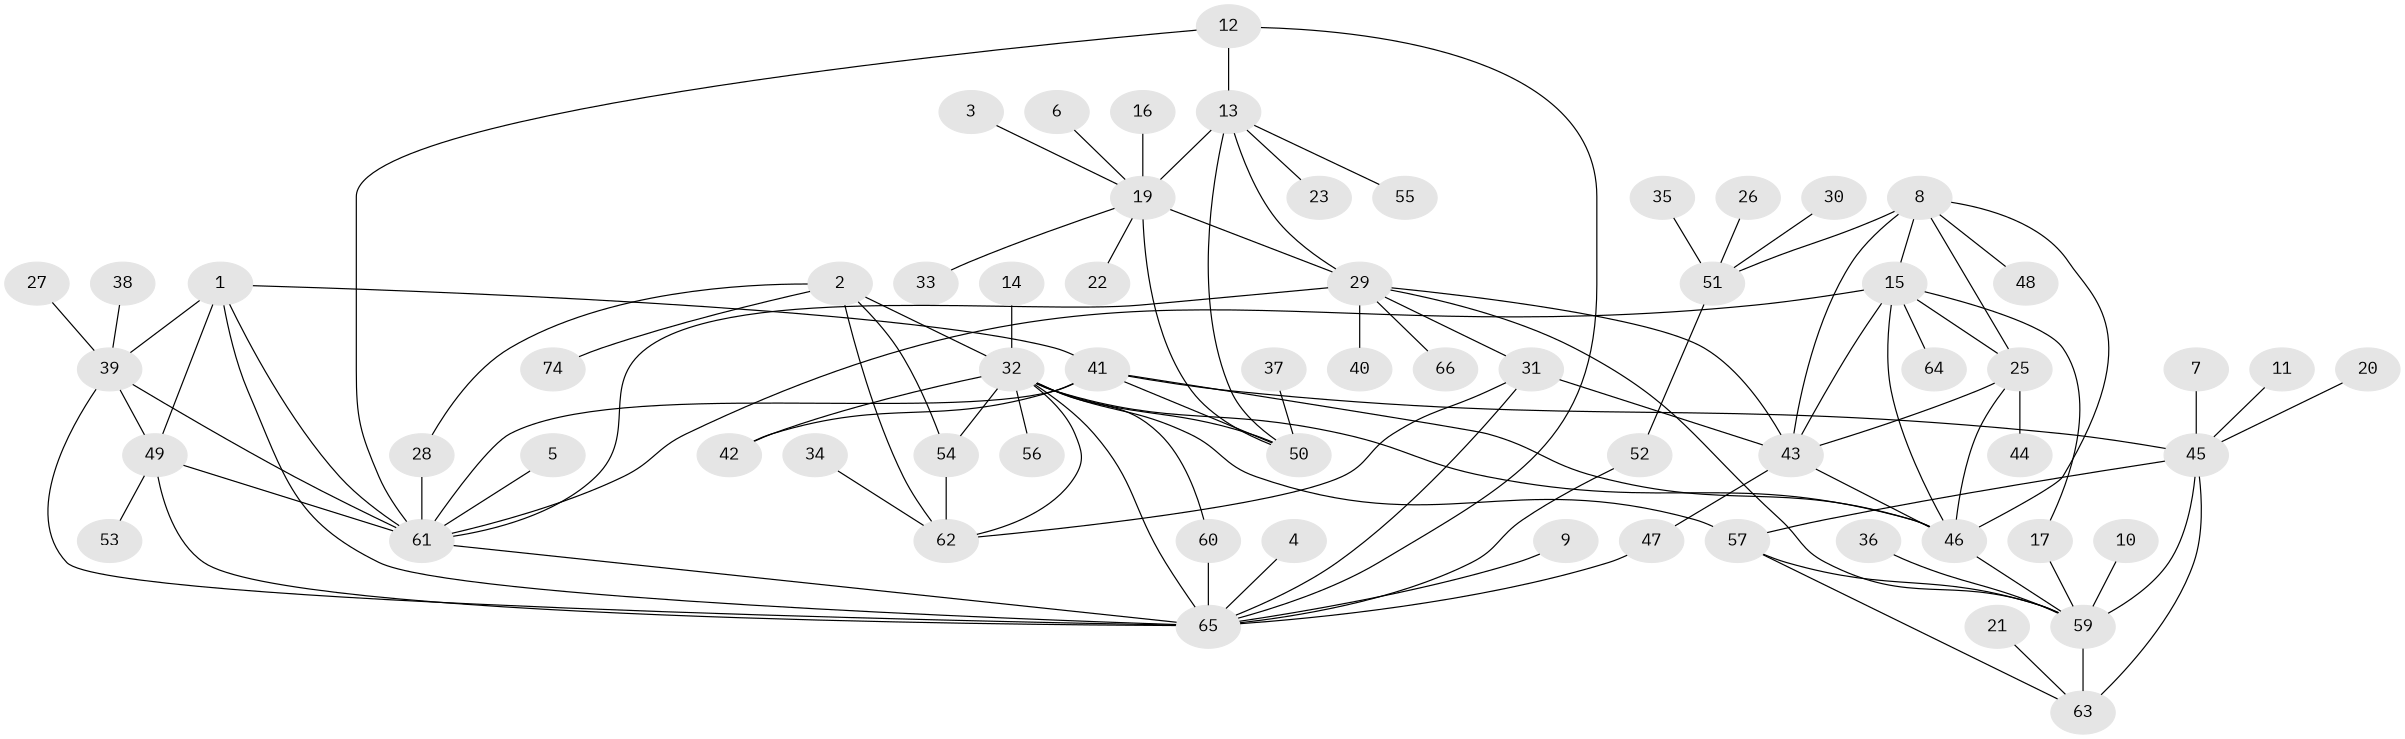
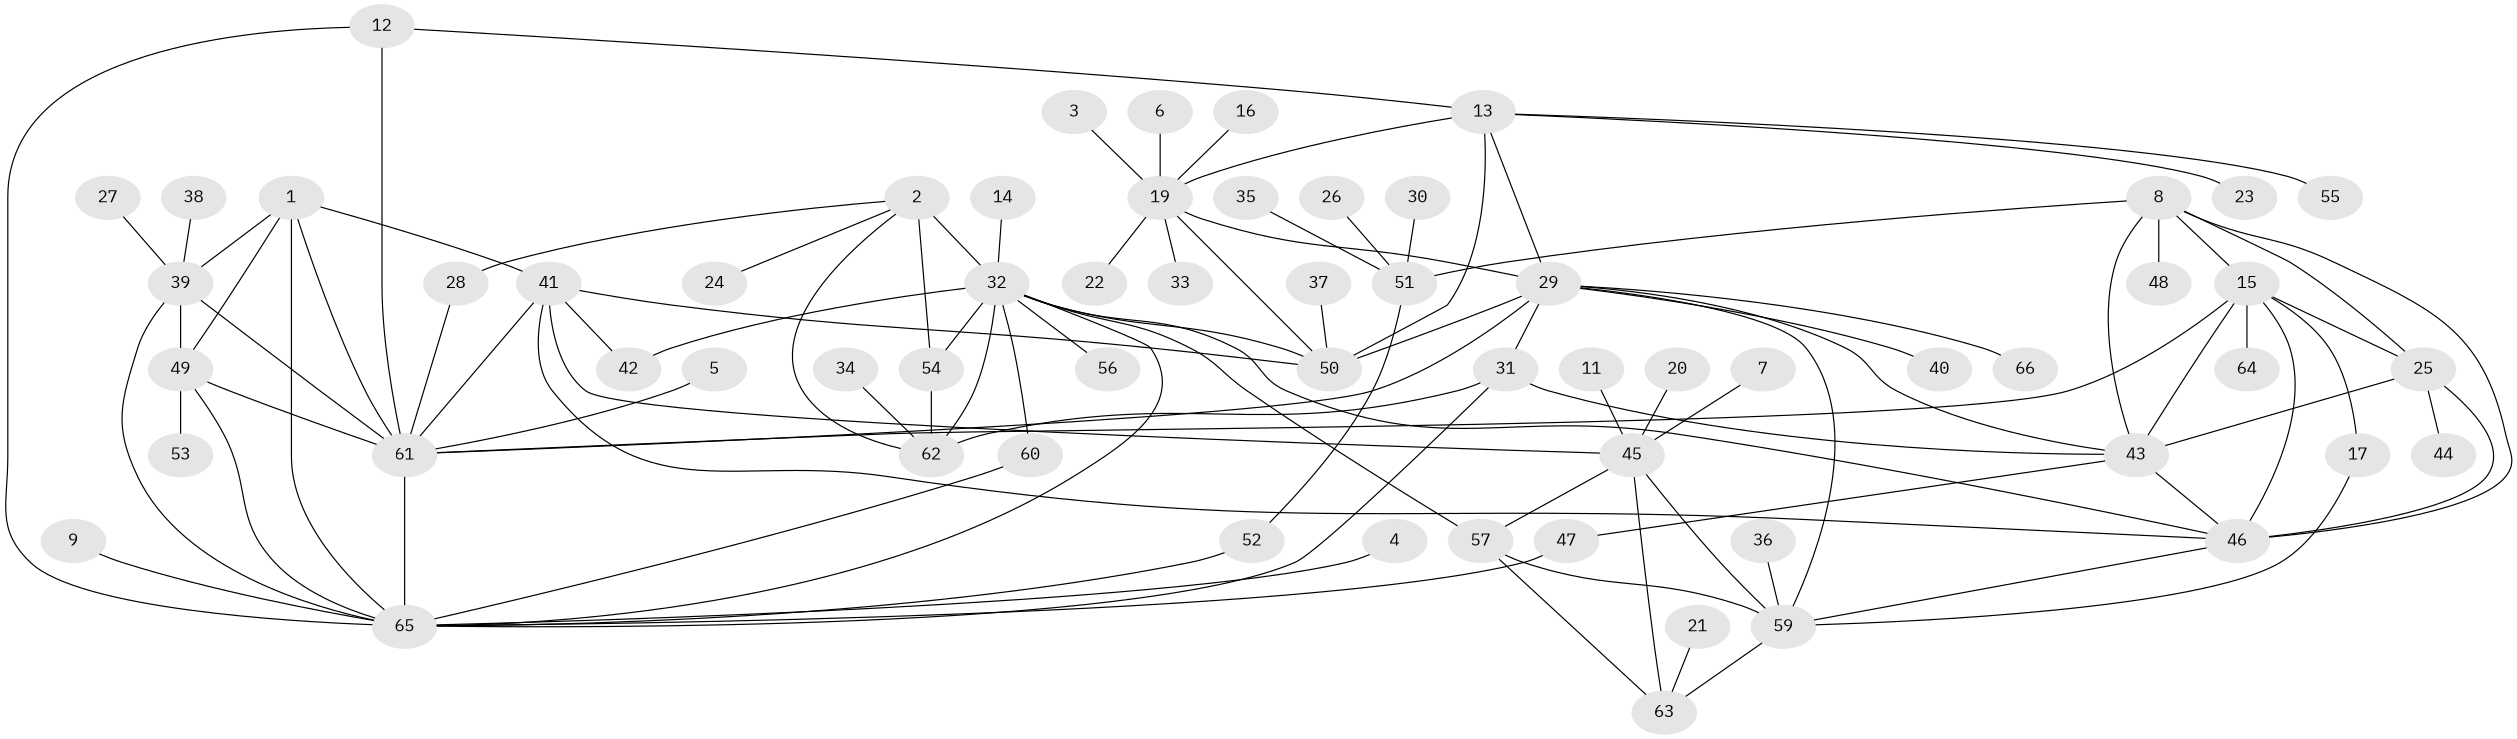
  graph {
    fontname="IBM Plex Mono"
    node [color=gray90 fontname="IBM Plex Mono" style=filled]
    edge [fontname="IBM Plex Mono" weight=1.0]
    1
    39
    41
    49
    61
    65
    45
    46
    50
    42
    53
    2
-   24 [label=74]
+   24
    28
    32
    54
    62
    56
    57
    60
    3
    19
    29
    22
    33
    4
    5
    6
    7
    59
    63
    8
    15
    25
    43
    48
    51
    17
    64
    44
    47
    52
    9
-   10
    11
    12
    13
    23
    55
    31
    40
    66
    14
    16
    20
    21
    26
    27
    30
    34
    35
    36
    37
    38
    1 -- 39 [weight=2.0]
    1 -- 41
    1 -- 49 [weight=2.0]
    1 -- 61 [weight=2.0]
    1 -- 65 [weight=2.0]
    39 -- 49
    39 -- 61
    39 -- 65
    41 -- 61
    41 -- 45
    41 -- 46
    41 -- 50
    41 -- 42
    49 -- 61
    49 -- 65
    49 -- 53
    61 -- 65
    45 -- 57 [weight=2.0]
    45 -- 59 [weight=4.0]
    45 -- 63 [weight=2.0]
    46 -- 59
    2 -- 24
    2 -- 28
    2 -- 32 [weight=2.0]
    2 -- 54 [weight=2.0]
    2 -- 62
    28 -- 61
    32 -- 65
    32 -- 46
    32 -- 50
    32 -- 42
    32 -- 54 [weight=4.0]
    32 -- 62 [weight=2.0]
    32 -- 56
    32 -- 57
    32 -- 60
    54 -- 62 [weight=2.0]
    57 -- 59 [weight=2.0]
    57 -- 63
    60 -- 65
    3 -- 19
    19 -- 50 [weight=2.0]
    19 -- 29
    19 -- 22
    19 -- 33
    29 -- 61
+   29 -- 50 [weight=2.0]
    29 -- 59
    29 -- 43
    29 -- 31
    29 -- 40
    29 -- 66
    4 -- 65
    5 -- 61
    6 -- 19
    7 -- 45
    59 -- 63 [weight=2.0]
    8 -- 46
    8 -- 15 [weight=2.0]
    8 -- 25
    8 -- 43
    8 -- 48
    8 -- 51
    15 -- 61
    15 -- 46 [weight=2.0]
    15 -- 25 [weight=2.0]
    15 -- 43 [weight=2.0]
    15 -- 17
    15 -- 64
    25 -- 46
    25 -- 43
    25 -- 44
    43 -- 46
    43 -- 47
    51 -- 52
    17 -- 59
    47 -- 65
    52 -- 65
    9 -- 65
-   10 -- 59
    11 -- 45
    12 -- 61
    12 -- 65
    12 -- 13
    13 -- 50 [weight=4.0]
    13 -- 19 [weight=2.0]
    13 -- 29 [weight=2.0]
    13 -- 23
    13 -- 55
    31 -- 65
    31 -- 62
    31 -- 43
    14 -- 32
    16 -- 19
    20 -- 45
    21 -- 63
    26 -- 51
    27 -- 39
    30 -- 51
    34 -- 62
    35 -- 51
    36 -- 59
    37 -- 50
    38 -- 39
  }
